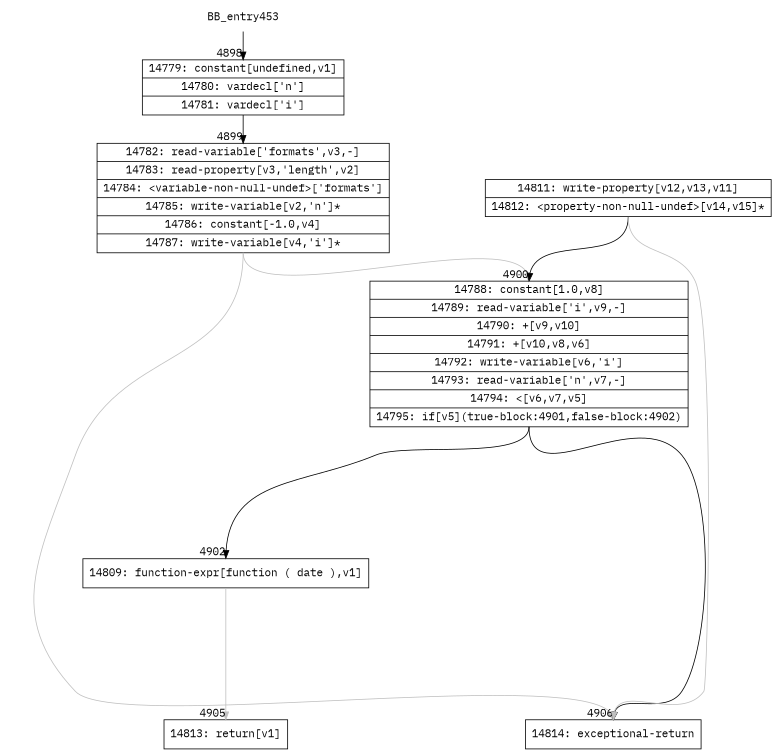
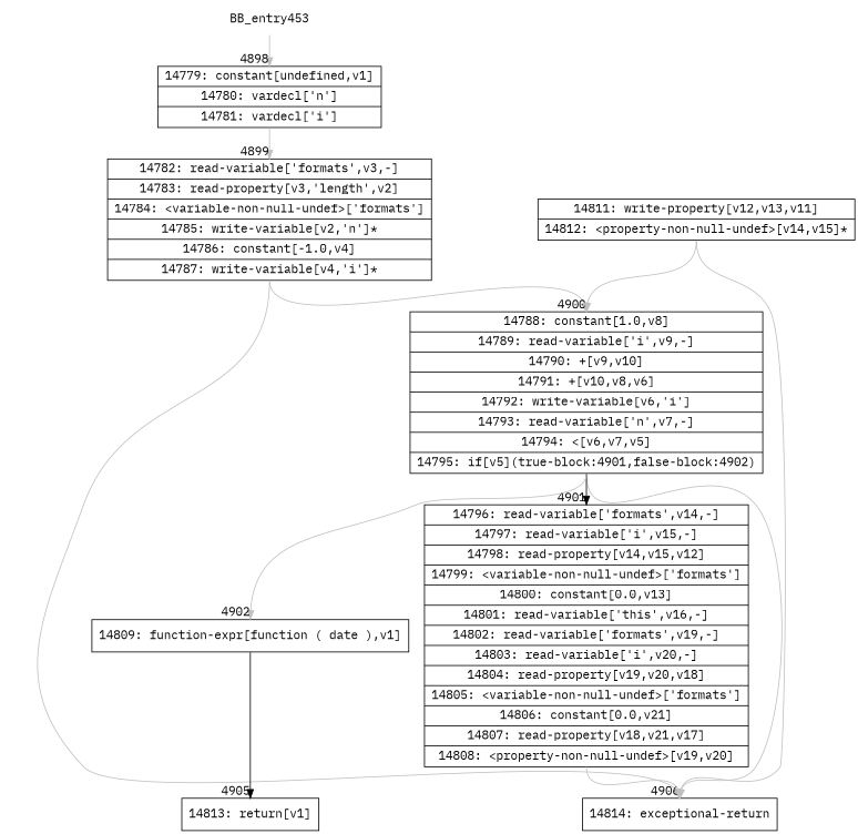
  digraph {
    fontname="IBM Plex Mono"
    rankdir=TD
    node [fontname="IBM Plex Mono" shape=record]
    edge [fontname="IBM Plex Mono" headport=n tailport=s]
    n1 [label=BB_entry453 shape=none]
    n2 [label="{14779: constant[undefined,v1]|14780: vardecl['n']|14781: vardecl['i']}"]
    n3 [label="{14782: read-variable['formats',v3,-]|14783: read-property[v3,'length',v2]|14784: \<variable-non-null-undef\>['formats']|14785: write-variable[v2,'n']*|14786: constant[-1.0,v4]|14787: write-variable[v4,'i']*}"]
    n4 [label="{14788: constant[1.0,v8]|14789: read-variable['i',v9,-]|14790: +[v9,v10]|14791: +[v10,v8,v6]|14792: write-variable[v6,'i']|14793: read-variable['n',v7,-]|14794: \<[v6,v7,v5]|14795: if[v5](true-block:4901,false-block:4902)}"]
    n5 [label="{14814: exceptional-return}"]
+   n6 [label="{14796: read-variable['formats',v14,-]|14797: read-variable['i',v15,-]|14798: read-property[v14,v15,v12]|14799: \<variable-non-null-undef\>['formats']|14800: constant[0.0,v13]|14801: read-variable['this',v16,-]|14802: read-variable['formats',v19,-]|14803: read-variable['i',v20,-]|14804: read-property[v19,v20,v18]|14805: \<variable-non-null-undef\>['formats']|14806: constant[0.0,v21]|14807: read-property[v18,v21,v17]|14808: \<property-non-null-undef\>[v19,v20]}"]
    n7 [label="{14809: function-expr[function ( date ),v1]}"]
    n8 [label="{14813: return[v1]}"]
    n9 [label="{14811: write-property[v12,v13,v11]|14812: \<property-non-null-undef\>[v14,v15]*}"]
-   n1 -> n2 [headlabel="    4898"]
-   n2 -> n3 [headlabel="      4899"]
+   n1 -> n2 [headlabel="    4898" color=gray]
+   n2 -> n3 [headlabel="      4899" color=gray]
    n3 -> n4 [color=gray headlabel="      4900"]
    n3 -> n5 [color=gray headlabel="      4906"]
-   n4 -> n5 [color=black]
-   n4 -> n7 [headlabel="      4902"]
-   n7 -> n8 [headlabel="      4905" color=gray]
-   n9 -> n4
+   n4 -> n5 [color=gray]
+   n4 -> n6 [headlabel="      4901"]
+   n4 -> n7 [headlabel="      4902" color=gray]
+   n6 -> n5 [color=gray]
+   n7 -> n8 [headlabel="      4905"]
+   n9 -> n4 [color=gray]
    n9 -> n5 [color=gray]
  }
